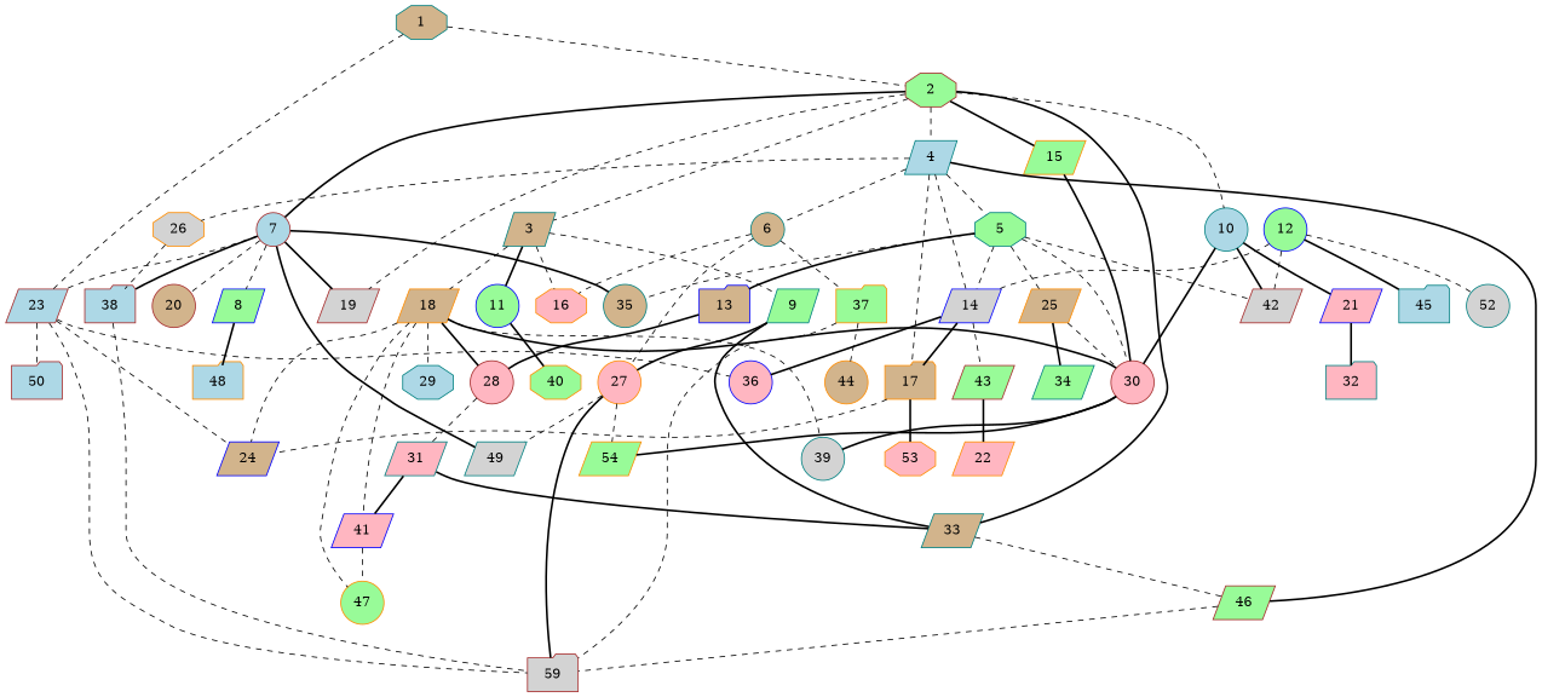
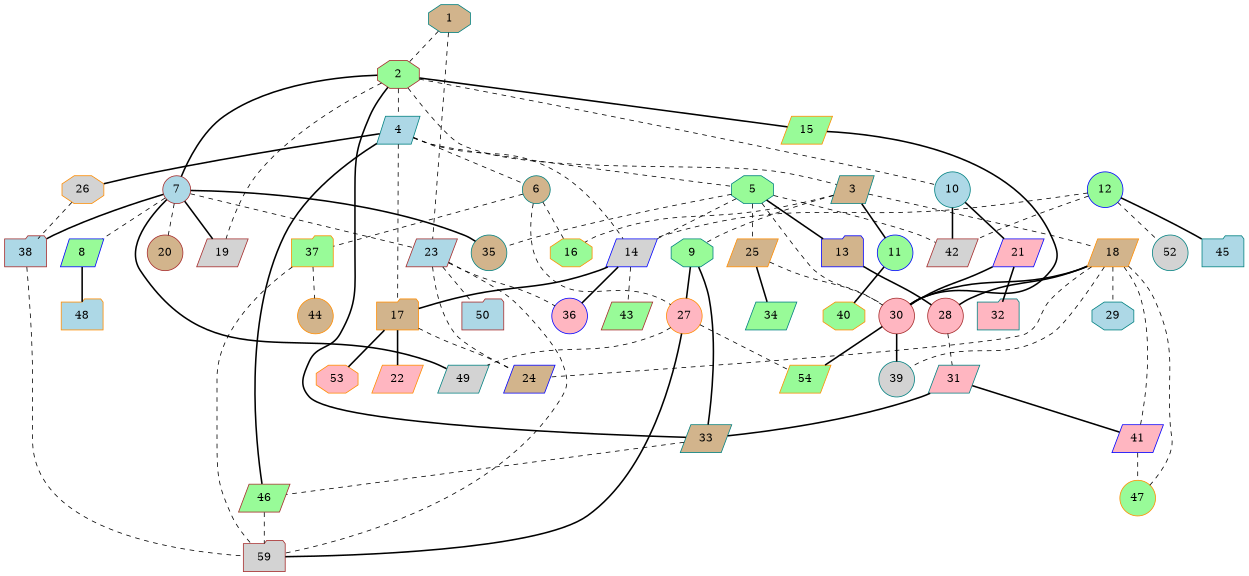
  graph {
    node [color=teal fillcolor=palegreen shape=parallelogram style=filled]
    edge [style=dashed weight=1.0]
    1 [fillcolor=tan shape=octagon]
    2 [color=brown shape=octagon]
    23 [color=brown fillcolor=lightblue]
    3 [fillcolor=tan]
    4 [fillcolor=lightblue]
    7 [color=brown fillcolor=lightblue shape=circle]
    10 [fillcolor=lightblue shape=circle]
    15 [color=darkorange]
    19 [color=brown fillcolor=lightgrey]
    33 [fillcolor=tan]
    36 [color=blue fillcolor=lightpink shape=circle]
    24 [color=blue fillcolor=tan]
    50 [color=brown fillcolor=lightblue shape=folder]
    n14 [color=brown fillcolor=lightgrey label=59 shape=folder]
-   9
+   9 [shape=octagon]
    11 [color=blue shape=circle]
-   16 [color=darkorange fillcolor=lightpink shape=octagon]
+   16 [color=darkorange shape=octagon]
    18 [color=darkorange fillcolor=tan]
    5 [shape=octagon]
    6 [fillcolor=tan shape=circle]
    14 [color=blue fillcolor=lightgrey]
    17 [color=darkorange fillcolor=tan shape=folder]
    26 [color=darkorange fillcolor=lightgrey shape=octagon]
    46 [color=brown]
    35 [fillcolor=tan shape=circle]
    8 [color=blue]
    20 [color=brown fillcolor=tan shape=circle]
    38 [color=brown fillcolor=lightblue shape=folder]
    49 [fillcolor=lightgrey]
    30 [color=brown fillcolor=lightpink shape=circle]
    42 [color=brown fillcolor=lightgrey]
    21 [color=blue fillcolor=lightpink]
    27 [color=darkorange fillcolor=lightpink shape=circle]
    40 [color=darkorange shape=octagon]
    28 [color=brown fillcolor=lightpink shape=circle]
    29 [fillcolor=lightblue shape=octagon]
    39 [fillcolor=lightgrey shape=circle]
    41 [color=blue fillcolor=lightpink]
    47 [color=darkorange shape=circle]
    13 [color=blue fillcolor=tan shape=folder]
    25 [color=darkorange fillcolor=tan]
    37 [color=darkorange shape=folder]
    43 [color=brown]
    22 [color=darkorange fillcolor=lightpink]
    53 [color=darkorange fillcolor=lightpink shape=octagon]
    34
    54 [color=darkorange]
    44 [color=darkorange fillcolor=tan shape=circle]
    48 [color=darkorange fillcolor=lightblue shape=folder]
    12 [color=blue shape=circle]
    45 [fillcolor=lightblue shape=folder]
    52 [fillcolor=lightgrey shape=circle]
    32 [fillcolor=lightpink shape=folder]
    31 [fillcolor=lightpink]
    1 -- 2
    1 -- 23
    2 -- 3
    2 -- 4 [weight=2.0]
    2 -- 7 [style=bold]
    2 -- 10
    2 -- 15 [style=bold]
    2 -- 19
    2 -- 33 [style=bold]
    23 -- 36
    23 -- 24
    23 -- 50 [weight=2.0]
    23 -- n14
    3 -- 9
    3 -- 11 [style=bold]
    3 -- 16
    3 -- 18 [weight=2.0]
    4 -- 5
    4 -- 6
    4 -- 14
    4 -- 17
-   4 -- 26
+   4 -- 26 [style=bold]
    4 -- 46 [style=bold weight=2.0]
    7 -- 23
    7 -- 19 [style=bold]
    7 -- 35 [style=bold]
    7 -- 8
    7 -- 20
    7 -- 38 [style=bold]
    7 -- 49 [style=bold]
-   10 -- 30 [style=bold]
+   21 -- 30 [style=bold]
    10 -- 42 [style=bold]
    10 -- 21 [style=bold]
    15 -- 30 [style=bold]
    33 -- 46
    9 -- 33 [style=bold]
    9 -- 27 [style=bold]
    11 -- 40 [style=bold]
    18 -- 24
    18 -- 30 [style=bold]
    18 -- 28 [style=bold]
    18 -- 29 [weight=4.0]
    18 -- 39
    18 -- 41
    18 -- 47
    5 -- 14
    5 -- 35
    5 -- 30
    5 -- 42
    5 -- 13 [style=bold]
    5 -- 25
    6 -- 16
    6 -- 27
    6 -- 37
    14 -- 36 [style=bold]
    14 -- 17 [style=bold]
    14 -- 43
    17 -- 24
-   43 -- 22 [style=bold]
+   17 -- 22 [style=bold]
    17 -- 53 [style=bold]
    26 -- 38
    46 -- n14
    8 -- 48 [style=bold]
    38 -- n14
    30 -- 39 [style=bold]
    30 -- 54 [style=bold]
    21 -- 32 [style=bold]
    27 -- n14 [style=bold]
    27 -- 49
    27 -- 54
    28 -- 31
    41 -- 47 [weight=2.0]
    13 -- 28 [style=bold]
    25 -- 30
    25 -- 34 [style=bold]
    37 -- n14
    37 -- 44
    12 -- 14 [weight=2.0]
    12 -- 42
    12 -- 45 [style=bold]
    12 -- 52
    31 -- 33 [style=bold]
    31 -- 41 [style=bold]
  }
